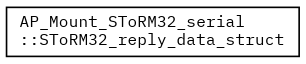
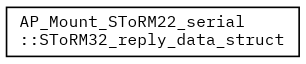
  digraph {
    rankdir=TB
    fontname="IBM Plex Mono"
-   n1 [color=black fillcolor=white fontname="IBM Plex Mono" fontsize=10 height=0.2 label="AP_Mount_SToRM32_serial\l::SToRM32_reply_data_struct" shape=record style=filled width=0.4]
+   n1 [color=black fillcolor=white fontname="IBM Plex Mono" fontsize=10 height=0.2 label="AP_Mount_SToRM22_serial\l::SToRM32_reply_data_struct" shape=record style=filled width=0.4]
  }
